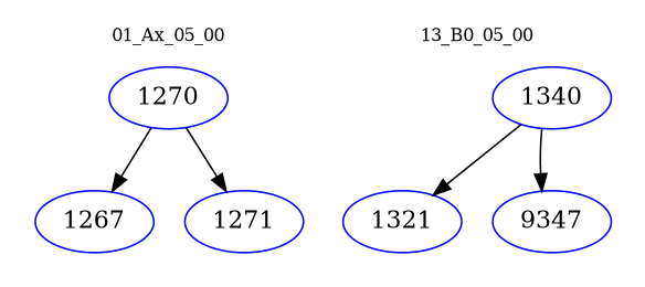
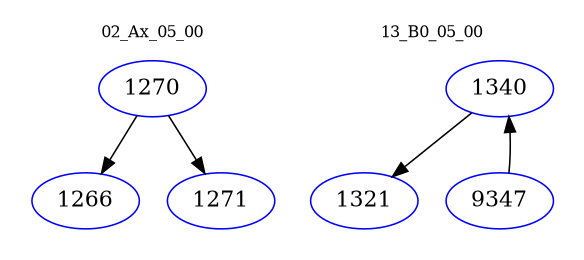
  digraph {
    node [color=blue]
    edge [color=black]
    n1 [label=1270]
-   n2 [label=1267]
+   n2 [label=1266]
    n3 [label=1271]
    n4 [label=1340]
    n5 [label=1321]
    n6 [label=9347]
    subgraph cluster_1 {
      color=white
      fontsize=10
-     label="01_Ax_05_00"
+     label="02_Ax_05_00"
      n1
      n2
      n3
    }
    subgraph cluster_2 {
      color=white
      fontsize=10
      label="13_B0_05_00"
      n4
      n5
      n6
    }
    n1 -> n2
    n1 -> n3
    n4 -> n5
-   n4 -> n6
+   n6 -> n4
  }
